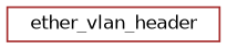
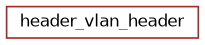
  digraph {
    rankdir=LR
-   n1 [color=brown fillcolor=white fontname=Helvetica fontsize=10 height=0.2 label=ether_vlan_header shape=box style=filled width=0.4]
+   n1 [color=brown fillcolor=white fontname=Helvetica fontsize=10 height=0.2 label=header_vlan_header shape=box style=filled width=0.4]
  }
